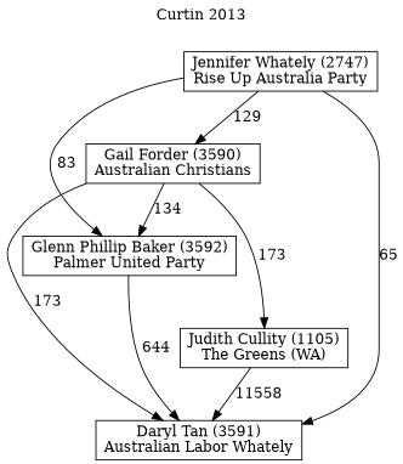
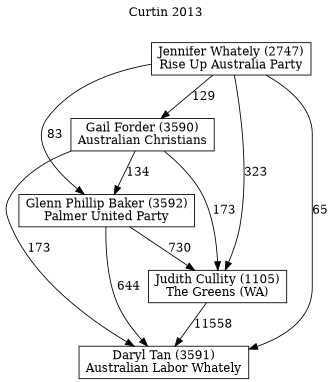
  digraph {
    label="Curtin 2013"
    labelloc=t
    mclimit=10
    node [shape=box]
    n1 [label="Daryl Tan (3591)\nAustralian Labor Whately"]
    n2 [label="Judith Cullity (1105)\nThe Greens (WA)"]
    n3 [label="Glenn Phillip Baker (3592)\nPalmer United Party"]
    n4 [label="Gail Forder (3590)\nAustralian Christians"]
    n5 [label="Jennifer Whately (2747)\nRise Up Australia Party"]
    n2 -> n1 [label=11558]
    n3 -> n1 [label=644]
+   n3 -> n2 [label=730]
    n4 -> n1 [label=173]
    n4 -> n2 [label=173]
    n4 -> n3 [label=134]
    n5 -> n1 [label=65]
+   n5 -> n2 [label=323]
    n5 -> n3 [label=83]
    n5 -> n4 [label=129]
  }
